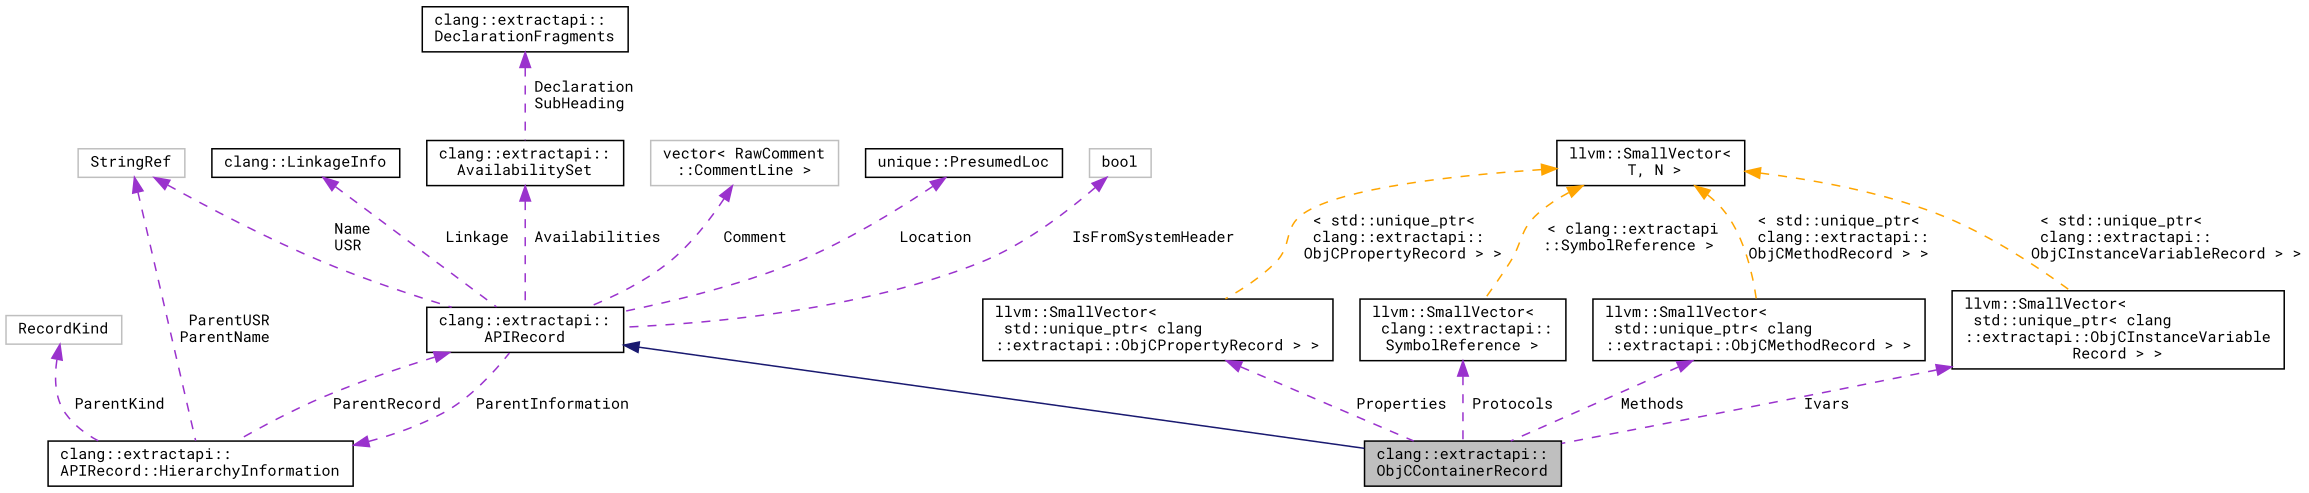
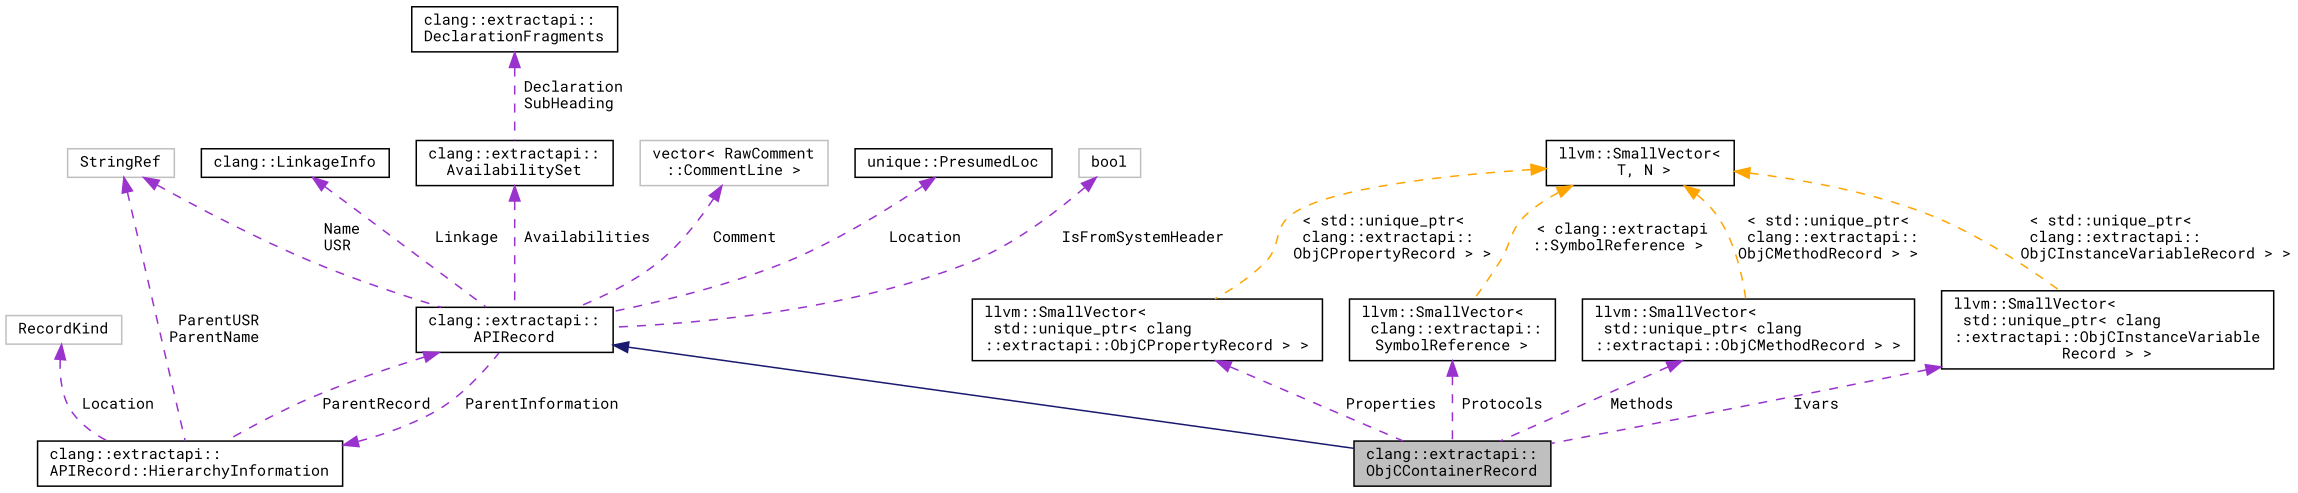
  digraph {
    fontname="Roboto Mono"
    rankdir=TB
    node [color=black fontname="Roboto Mono" fontsize=10 shape=record]
    edge [color=darkorchid3 dir=back fontname="Roboto Mono" fontsize=10 labelfontname=Helvetica labelfontsize=10 style=dashed]
    n1 [fillcolor=grey75 fontcolor=black height=0.2 label="clang::extractapi::\lObjCContainerRecord" style=filled width=0.4]
    n2 [height=0.2 label="clang::extractapi::\lAPIRecord" width=0.4]
    n3 [height=0.2 label="clang::extractapi::\lAPIRecord::HierarchyInformation" width=0.4]
    n4 [height=0.2 label="clang::LinkageInfo" width=0.4]
    n5 [height=0.2 label="clang::extractapi::\lAvailabilitySet" width=0.4]
    n6 [height=0.2 label="clang::extractapi::\lDeclarationFragments" width=0.4]
    n7 [color=grey75 height=0.2 label="vector\< RawComment\l::CommentLine \>" width=0.4]
    n8 [color=grey75 height=0.2 label=RecordKind width=0.4]
    n9 [color=grey75 height=0.2 label=StringRef width=0.4]
    n10 [height=0.2 label="unique::PresumedLoc" width=0.4]
    n11 [color=grey75 height=0.2 label=bool width=0.4]
    n12 [height=0.2 label="llvm::SmallVector\<\l std::unique_ptr\< clang\l::extractapi::ObjCPropertyRecord \> \>" width=0.4]
    n13 [height=0.2 label="llvm::SmallVector\<\l T, N \>" width=0.4]
    n14 [height=0.2 label="llvm::SmallVector\<\l clang::extractapi::\lSymbolReference \>" width=0.4]
    n15 [height=0.2 label="llvm::SmallVector\<\l std::unique_ptr\< clang\l::extractapi::ObjCMethodRecord \> \>" width=0.4]
    n16 [height=0.2 label="llvm::SmallVector\<\l std::unique_ptr\< clang\l::extractapi::ObjCInstanceVariable\lRecord \> \>" width=0.4]
    n2 -> n1 [color=midnightblue style=solid]
    n2 -> n3 [label=" ParentRecord"]
    n3 -> n2 [label=" ParentInformation"]
    n4 -> n2 [label=" Linkage"]
    n5 -> n2 [label=" Availabilities"]
    n6 -> n5 [label=" Declaration\nSubHeading"]
    n7 -> n2 [label=" Comment"]
-   n8 -> n3 [label=" ParentKind"]
+   n8 -> n3 [label=" Location"]
    n9 -> n2 [label=" Name\nUSR"]
    n9 -> n3 [label=" ParentUSR\nParentName"]
    n10 -> n2 [label=" Location"]
    n11 -> n2 [label=" IsFromSystemHeader"]
    n12 -> n1 [label=" Properties"]
    n13 -> n12 [color=orange label=" \< std::unique_ptr\<\l clang::extractapi::\lObjCPropertyRecord \> \>"]
    n13 -> n14 [color=orange label=" \< clang::extractapi\l::SymbolReference \>"]
    n13 -> n15 [color=orange label=" \< std::unique_ptr\<\l clang::extractapi::\lObjCMethodRecord \> \>"]
    n13 -> n16 [color=orange label=" \< std::unique_ptr\<\l clang::extractapi::\lObjCInstanceVariableRecord \> \>"]
    n14 -> n1 [label=" Protocols"]
    n15 -> n1 [label=" Methods"]
    n16 -> n1 [label=" Ivars"]
  }
